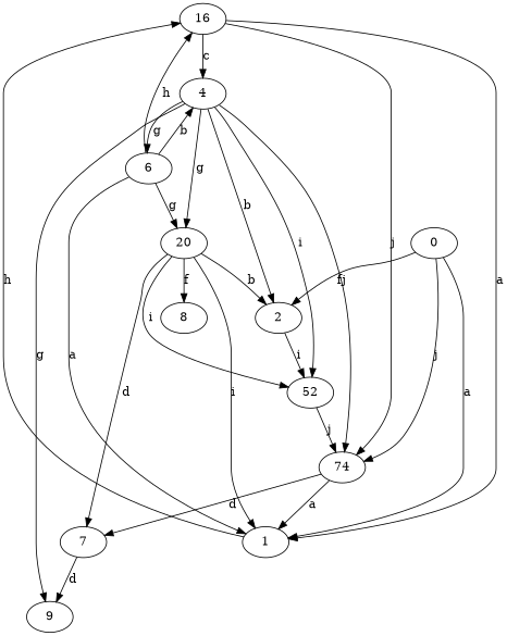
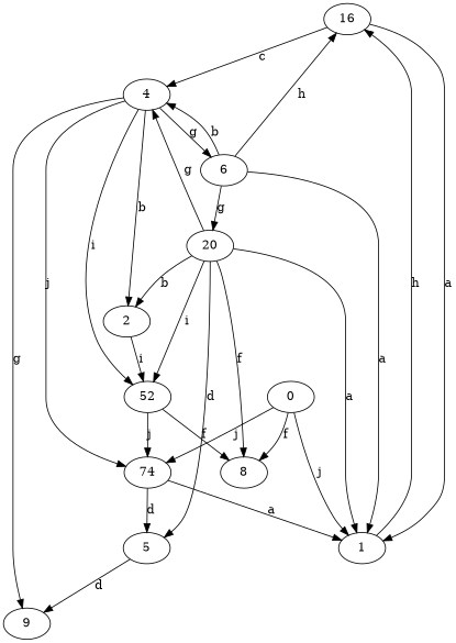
  strict digraph {
    n1 [label=16]
    1
    4
    n4 [label=74]
    n5 [label=52]
    2
    6
    9
    n9 [label=20]
    8
-   5 [label=7]
+   5
    0
    n1 -> 1 [label=a]
    n1 -> 4 [label=c]
-   n1 -> n4 [label=j]
    1 -> n1 [label=h]
    4 -> n4 [label=j]
    4 -> n5 [label=i]
    4 -> 2 [label=b]
    4 -> 6 [label=g]
    4 -> 9 [label=g]
-   4 -> n9 [label=g]
+   n9 -> 4 [label=g]
    n4 -> 1 [label=a]
    n4 -> 5 [label=d]
    n5 -> n4 [label=j]
+   n5 -> 8 [label=f]
    2 -> n5 [label=i]
    6 -> n1 [label=h]
    6 -> 1 [label=a]
    6 -> 4 [label=b]
    6 -> n9 [label=g]
-   n9 -> 1 [label=i]
+   n9 -> 1 [label=a]
    n9 -> n5 [label=i]
    n9 -> 2 [label=b]
    n9 -> 8 [label=f]
    n9 -> 5 [label=d]
    5 -> 9 [label=d]
-   0 -> 1 [label=a]
+   0 -> 1 [label=j]
    0 -> n4 [label=j]
-   0 -> 2 [label=f]
+   0 -> 8 [label=f]
  }
